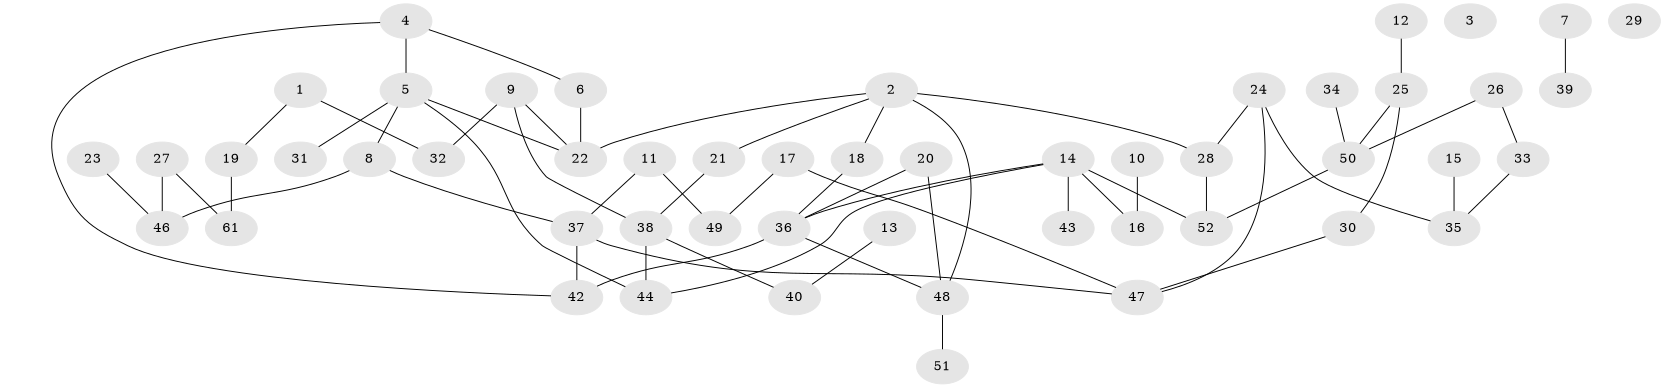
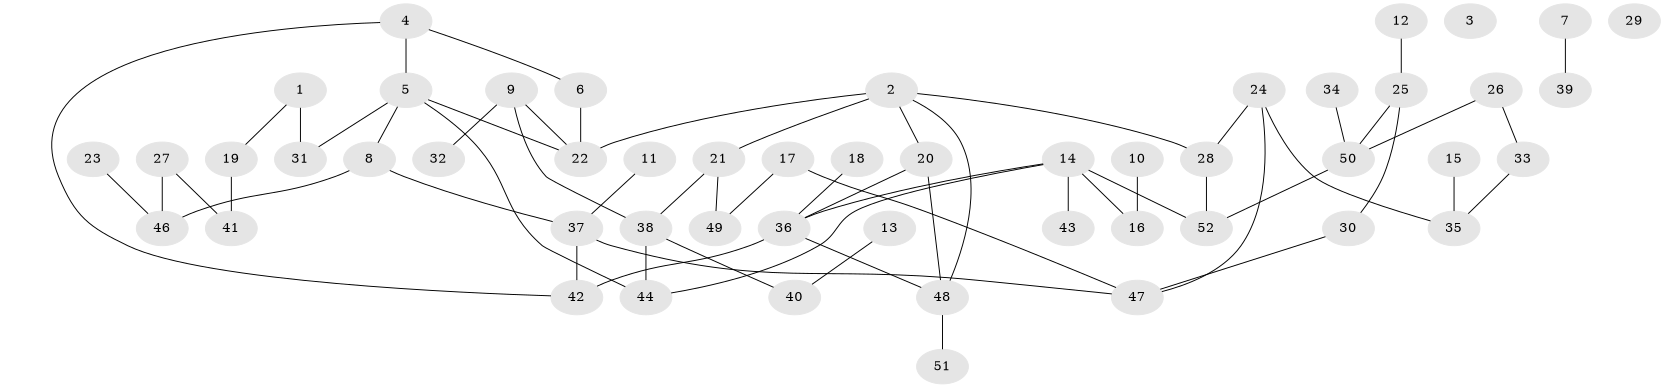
  graph {
    node [color=gray90 style=filled]
    1
    19
    31
-   41 [label=61]
+   41
    2
    18
    21
    22
    28
    48
    36
    38
    52
    51
    3
    4
    5
    6
    42
    8
    44
    37
    46
    7
    39
    47
    9
    32
    40
    10
    16
    11
    49
    12
    25
    30
    50
    13
    14
    43
    15
    35
    17
    20
    27
    23
    24
    26
    33
    29
    34
    1 -- 19
-   1 -- 32
+   1 -- 31
    19 -- 41
-   2 -- 18
+   2 -- 20
    2 -- 21
    2 -- 22
    2 -- 28
    2 -- 48
    18 -- 36
    21 -- 38
    28 -- 52
    48 -- 51
    36 -- 48
    36 -- 42
    38 -- 44
    38 -- 40
    4 -- 5
    4 -- 6
    4 -- 42
    5 -- 31
    5 -- 22
    5 -- 8
    5 -- 44
    6 -- 22
    8 -- 37
    8 -- 46
    37 -- 42
    37 -- 47
    7 -- 39
    9 -- 22
    9 -- 38
    9 -- 32
    10 -- 16
    11 -- 37
-   11 -- 49
+   21 -- 49
    12 -- 25
    25 -- 30
    25 -- 50
    30 -- 47
    50 -- 52
    13 -- 40
    14 -- 36
    14 -- 52
    14 -- 44
    14 -- 16
    14 -- 43
    15 -- 35
    17 -- 47
    17 -- 49
    20 -- 48
    20 -- 36
    27 -- 41
    27 -- 46
    23 -- 46
    24 -- 28
    24 -- 47
    24 -- 35
    26 -- 50
    26 -- 33
    33 -- 35
    34 -- 50
  }
